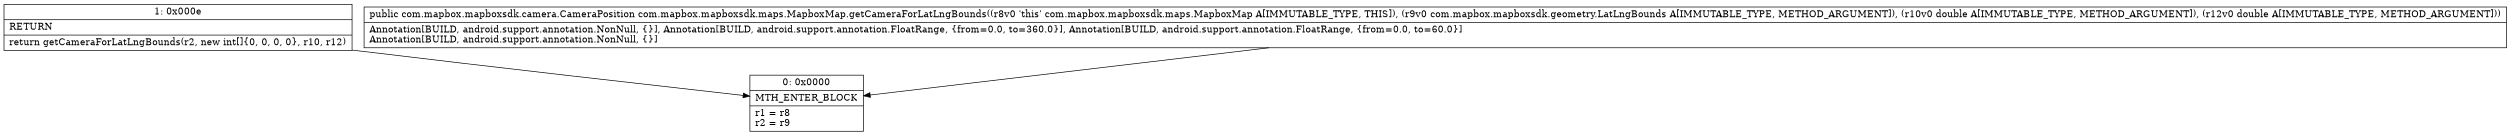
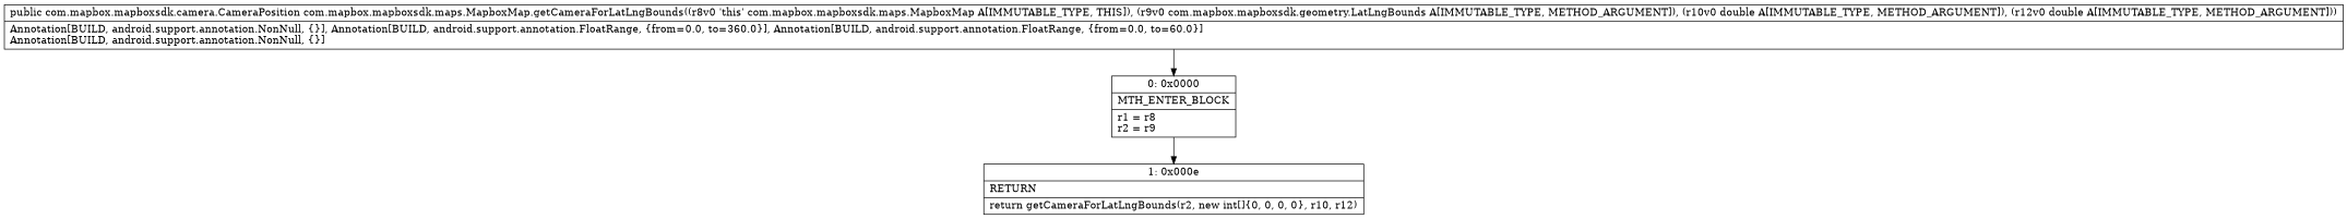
  digraph {
    node [shape=record]
    n1 [label="{0\:\ 0x0000|MTH_ENTER_BLOCK\l|r1 = r8\lr2 = r9\l}"]
    n2 [label="{1\:\ 0x000e|RETURN\l|return getCameraForLatLngBounds(r2, new int[]\{0, 0, 0, 0\}, r10, r12)\l}"]
    n3 [label="{public com.mapbox.mapboxsdk.camera.CameraPosition com.mapbox.mapboxsdk.maps.MapboxMap.getCameraForLatLngBounds((r8v0 'this' com.mapbox.mapboxsdk.maps.MapboxMap A[IMMUTABLE_TYPE, THIS]), (r9v0 com.mapbox.mapboxsdk.geometry.LatLngBounds A[IMMUTABLE_TYPE, METHOD_ARGUMENT]), (r10v0 double A[IMMUTABLE_TYPE, METHOD_ARGUMENT]), (r12v0 double A[IMMUTABLE_TYPE, METHOD_ARGUMENT]))  | Annotation[BUILD, android.support.annotation.NonNull, \{\}], Annotation[BUILD, android.support.annotation.FloatRange, \{from=0.0, to=360.0\}], Annotation[BUILD, android.support.annotation.FloatRange, \{from=0.0, to=60.0\}]\lAnnotation[BUILD, android.support.annotation.NonNull, \{\}]\l}"]
-   n2 -> n1
+   n1 -> n2
    n3 -> n1
  }
